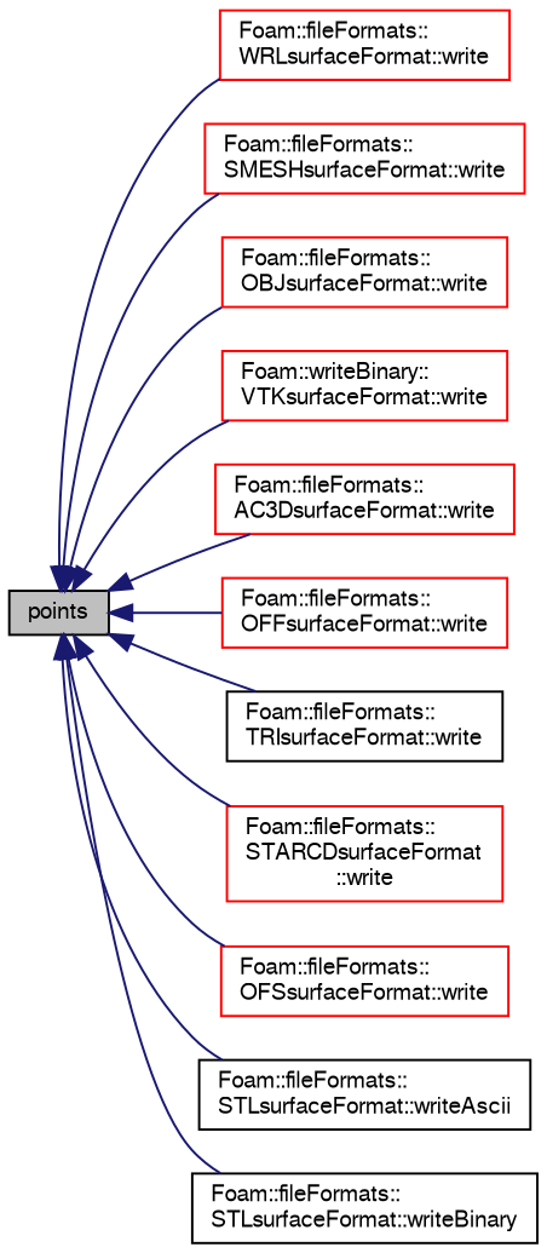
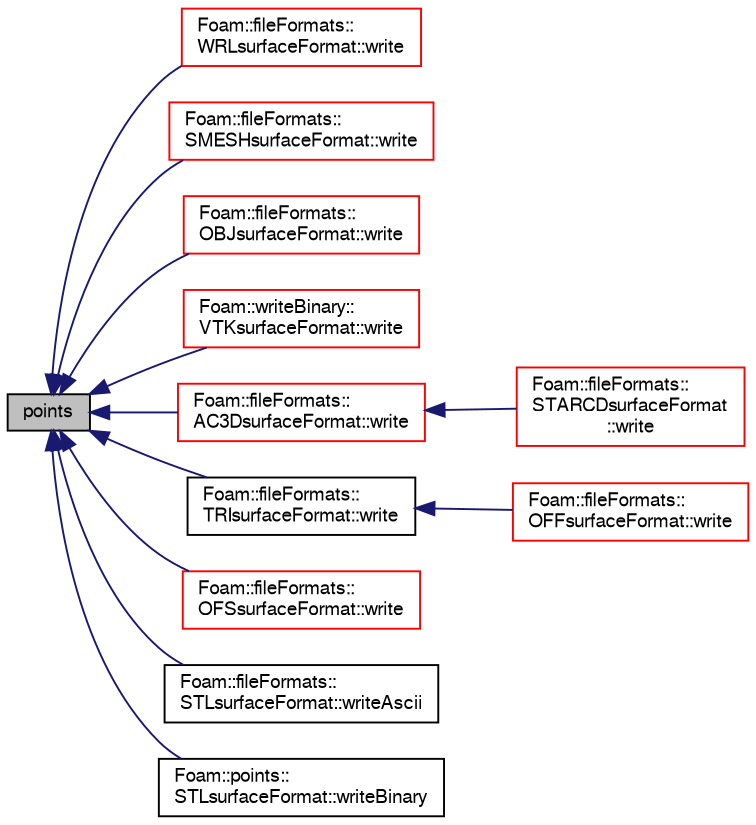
  digraph {
    rankdir=LR
    node [color=red fontname=FreeSans fontsize=10 shape=record]
    edge [color=midnightblue dir=back fontname=FreeSans fontsize=10 labelfontname=FreeSans labelfontsize=10 style=solid]
    n1 [color=black fillcolor=grey75 fontcolor=black height=0.2 label=points style=filled width=0.4]
    n2 [height=0.2 label="Foam::fileFormats::\lWRLsurfaceFormat::write" width=0.4]
    n3 [height=0.2 label="Foam::fileFormats::\lSMESHsurfaceFormat::write" width=0.4]
    n4 [height=0.2 label="Foam::fileFormats::\lOBJsurfaceFormat::write" width=0.4]
    n5 [height=0.2 label="Foam::writeBinary::\lVTKsurfaceFormat::write" width=0.4]
    n6 [height=0.2 label="Foam::fileFormats::\lAC3DsurfaceFormat::write" width=0.4]
    n7 [height=0.2 label="Foam::fileFormats::\lOFFsurfaceFormat::write" width=0.4]
    n8 [color=black height=0.2 label="Foam::fileFormats::\lTRIsurfaceFormat::write" width=0.4]
    n9 [height=0.2 label="Foam::fileFormats::\lSTARCDsurfaceFormat\l::write" width=0.4]
    n10 [height=0.2 label="Foam::fileFormats::\lOFSsurfaceFormat::write" width=0.4]
    n11 [color=black height=0.2 label="Foam::fileFormats::\lSTLsurfaceFormat::writeAscii" width=0.4]
-   n12 [color=black height=0.2 label="Foam::fileFormats::\lSTLsurfaceFormat::writeBinary" width=0.4]
+   n12 [color=black height=0.2 label="Foam::points::\lSTLsurfaceFormat::writeBinary" width=0.4]
    n1 -> n2
    n1 -> n3
    n1 -> n4
    n1 -> n5
    n1 -> n6
-   n1 -> n7
+   n8 -> n7
    n1 -> n8
-   n1 -> n9
+   n6 -> n9
    n1 -> n10
    n1 -> n11
    n1 -> n12
  }
